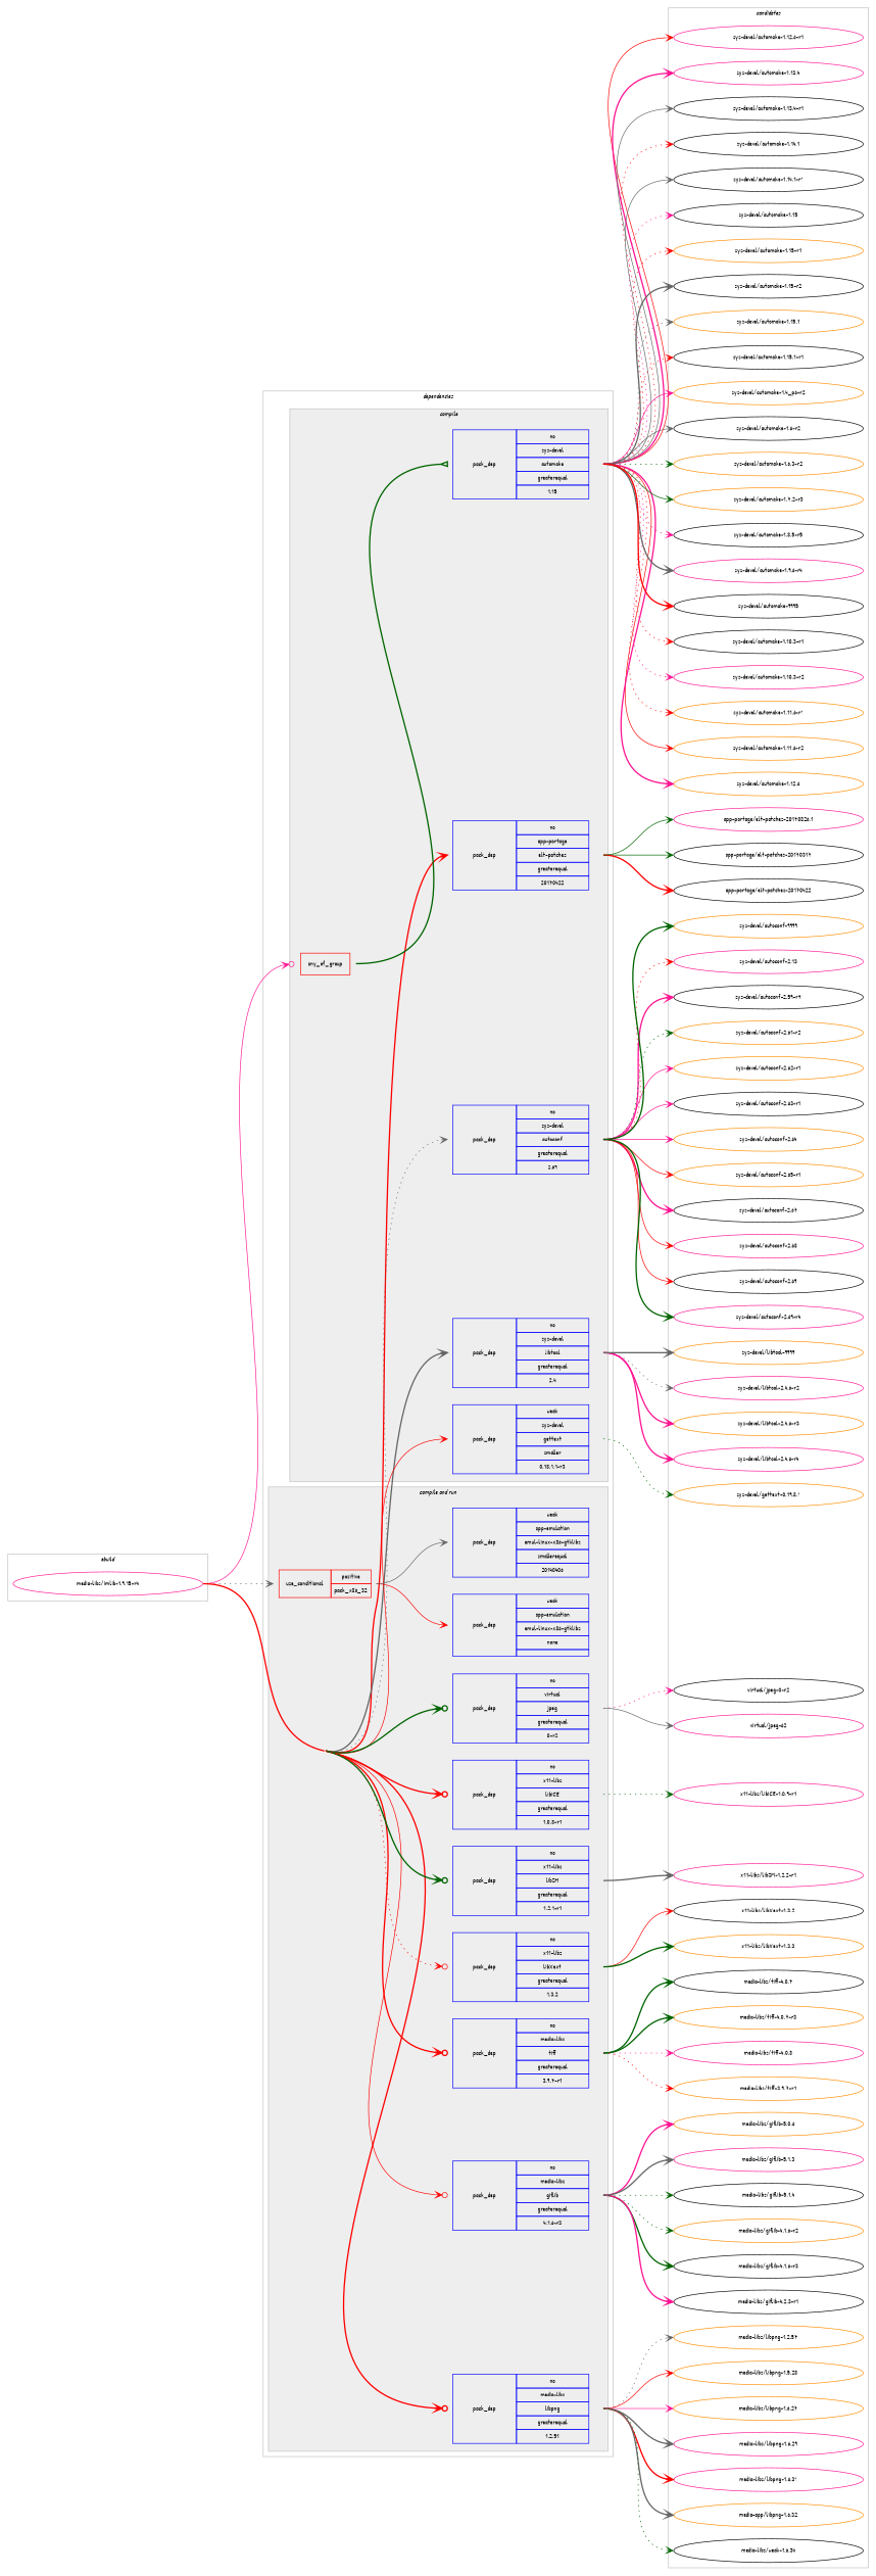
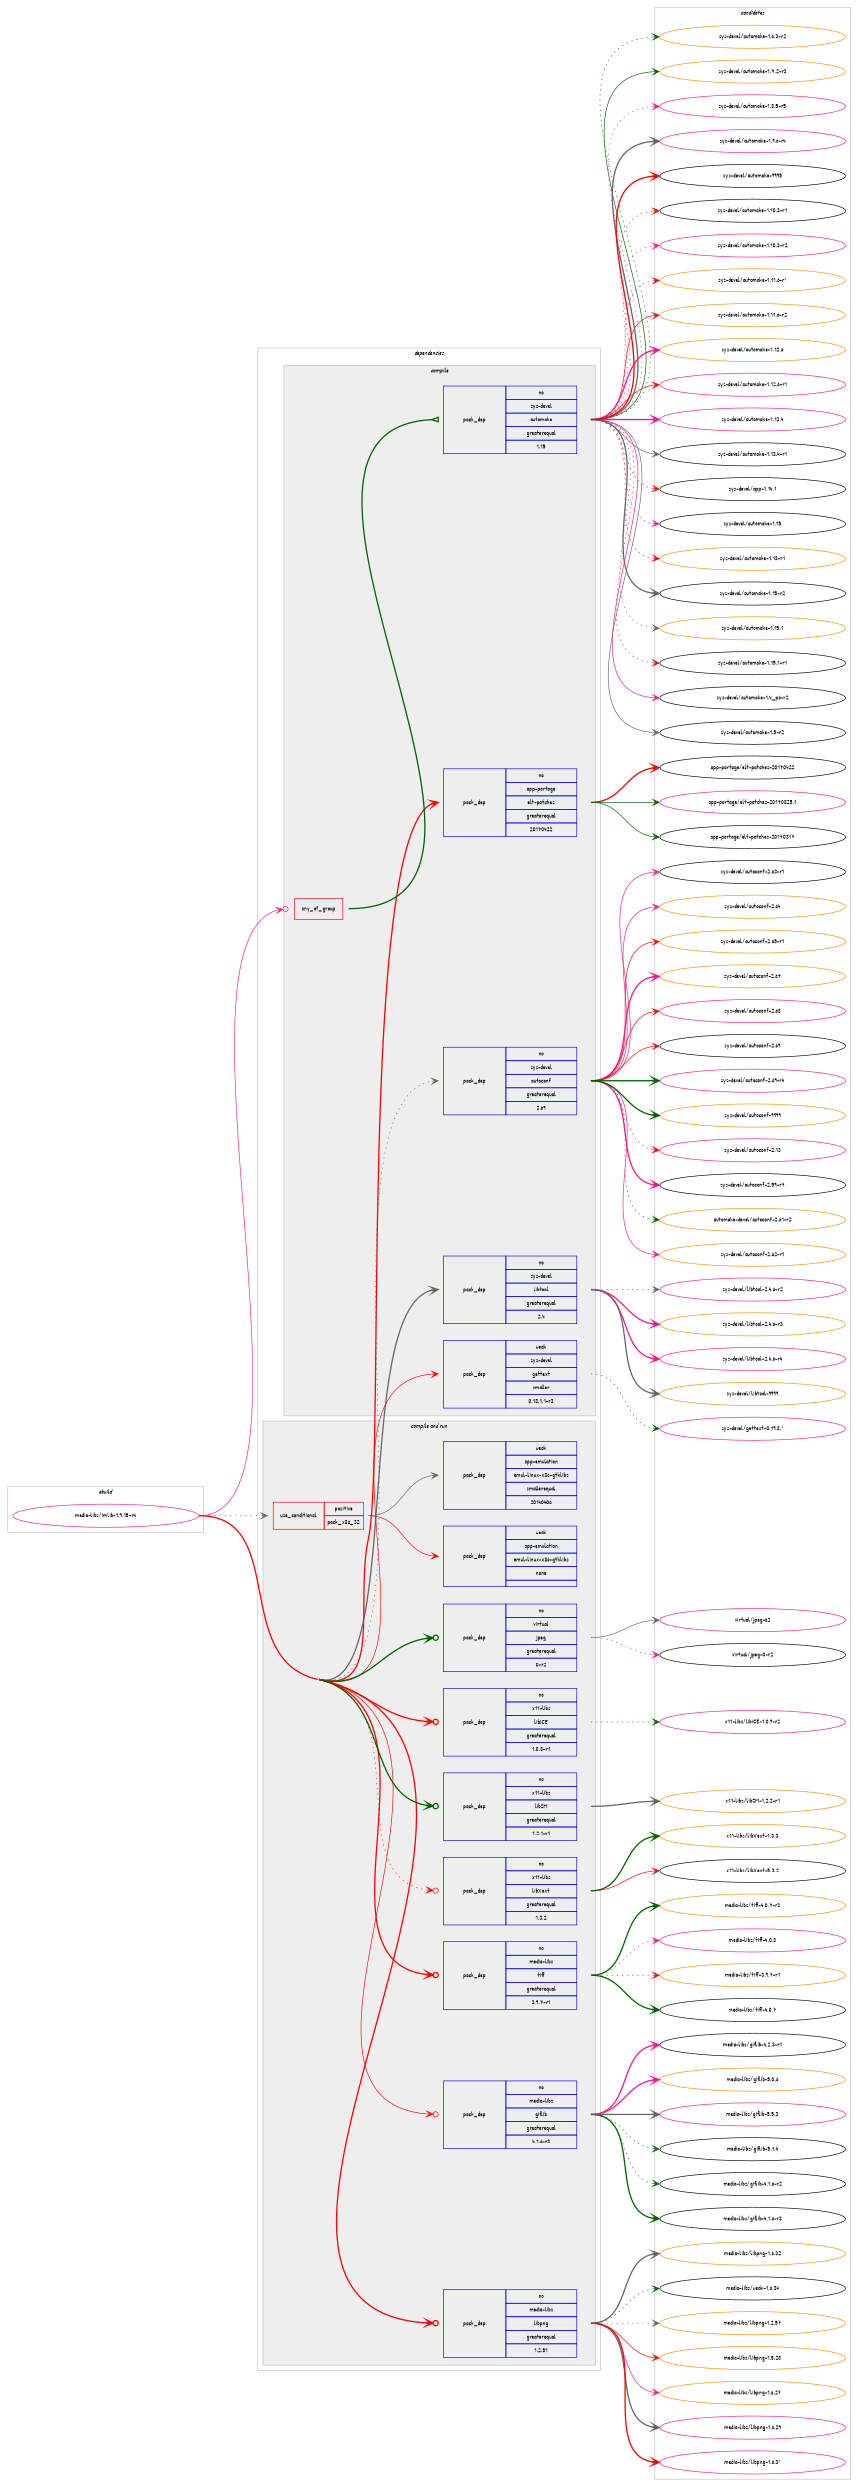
  digraph {
    compound=true
    concentrate=true
    fontname="Patrick Hand"
    fontsize=10
    newrank=true
    rankdir=LR
    ranksep=1.5
    node [color=darkorange fontname="Patrick Hand" fontsize=10]
    edge [arrowhead=vee color=red fontname="Patrick Hand" headport=w style=bold tailport=e weight=100]
    n1 [color=deeppink label="media-libs/imlib-1.9.15-r4" width=4]
    n2 [color=blue label=<<TABLE BORDER="0" CELLBORDER="1" CELLSPACING="0" CELLPADDING="4" WIDTH="220"><TR><TD ROWSPAN="6" CELLPADDING="30">pack_dep</TD></TR><TR><TD WIDTH="110">no</TD></TR><TR><TD>sys-devel</TD></TR><TR><TD>automake</TD></TR><TR><TD>greaterequal</TD></TR><TR><TD>1.15</TD></TR></TABLE>> shape=none]
    n3 [color=red label=<<TABLE BORDER="0" CELLBORDER="1" CELLSPACING="0" CELLPADDING="4"><TR><TD CELLPADDING="10">any_of_group</TD></TR></TABLE>> shape=none]
    n4 [color=blue label=<<TABLE BORDER="0" CELLBORDER="1" CELLSPACING="0" CELLPADDING="4" WIDTH="220"><TR><TD ROWSPAN="6" CELLPADDING="30">pack_dep</TD></TR><TR><TD WIDTH="110">no</TD></TR><TR><TD>app-portage</TD></TR><TR><TD>elt-patches</TD></TR><TR><TD>greaterequal</TD></TR><TR><TD>20170422</TD></TR></TABLE>> shape=none]
    n5 [color=blue label=<<TABLE BORDER="0" CELLBORDER="1" CELLSPACING="0" CELLPADDING="4" WIDTH="220"><TR><TD ROWSPAN="6" CELLPADDING="30">pack_dep</TD></TR><TR><TD WIDTH="110">no</TD></TR><TR><TD>sys-devel</TD></TR><TR><TD>autoconf</TD></TR><TR><TD>greaterequal</TD></TR><TR><TD>2.69</TD></TR></TABLE>> shape=none]
    n6 [color=blue label=<<TABLE BORDER="0" CELLBORDER="1" CELLSPACING="0" CELLPADDING="4" WIDTH="220"><TR><TD ROWSPAN="6" CELLPADDING="30">pack_dep</TD></TR><TR><TD WIDTH="110">no</TD></TR><TR><TD>sys-devel</TD></TR><TR><TD>libtool</TD></TR><TR><TD>greaterequal</TD></TR><TR><TD>2.4</TD></TR></TABLE>> shape=none]
    n7 [color=blue label=<<TABLE BORDER="0" CELLBORDER="1" CELLSPACING="0" CELLPADDING="4" WIDTH="220"><TR><TD ROWSPAN="6" CELLPADDING="30">pack_dep</TD></TR><TR><TD WIDTH="110">weak</TD></TR><TR><TD>sys-devel</TD></TR><TR><TD>gettext</TD></TR><TR><TD>smaller</TD></TR><TR><TD>0.18.1.1-r3</TD></TR></TABLE>> shape=none]
    n8 [color=blue label=<<TABLE BORDER="0" CELLBORDER="1" CELLSPACING="0" CELLPADDING="4" WIDTH="220"><TR><TD ROWSPAN="6" CELLPADDING="30">pack_dep</TD></TR><TR><TD WIDTH="110">weak</TD></TR><TR><TD>app-emulation</TD></TR><TR><TD>emul-linux-x86-gtklibs</TD></TR><TR><TD>none</TD></TR><TR><TD></TD></TR></TABLE>> shape=none]
    n9 [color=blue label=<<TABLE BORDER="0" CELLBORDER="1" CELLSPACING="0" CELLPADDING="4" WIDTH="220"><TR><TD ROWSPAN="6" CELLPADDING="30">pack_dep</TD></TR><TR><TD WIDTH="110">weak</TD></TR><TR><TD>app-emulation</TD></TR><TR><TD>emul-linux-x86-gtklibs</TD></TR><TR><TD>smallerequal</TD></TR><TR><TD>20140406</TD></TR></TABLE>> shape=none]
    n10 [color=red label=<<TABLE BORDER="0" CELLBORDER="1" CELLSPACING="0" CELLPADDING="4"><TR><TD ROWSPAN="3" CELLPADDING="10">use_conditional</TD></TR><TR><TD>positive</TD></TR><TR><TD>pack_x86_32</TD></TR></TABLE>> shape=none]
    n11 [color=blue label=<<TABLE BORDER="0" CELLBORDER="1" CELLSPACING="0" CELLPADDING="4" WIDTH="220"><TR><TD ROWSPAN="6" CELLPADDING="30">pack_dep</TD></TR><TR><TD WIDTH="110">no</TD></TR><TR><TD>media-libs</TD></TR><TR><TD>tiff</TD></TR><TR><TD>greaterequal</TD></TR><TR><TD>3.9.7-r1</TD></TR></TABLE>> shape=none]
    n12 [color=blue label=<<TABLE BORDER="0" CELLBORDER="1" CELLSPACING="0" CELLPADDING="4" WIDTH="220"><TR><TD ROWSPAN="6" CELLPADDING="30">pack_dep</TD></TR><TR><TD WIDTH="110">no</TD></TR><TR><TD>media-libs</TD></TR><TR><TD>giflib</TD></TR><TR><TD>greaterequal</TD></TR><TR><TD>4.1.6-r3</TD></TR></TABLE>> shape=none]
    n13 [color=blue label=<<TABLE BORDER="0" CELLBORDER="1" CELLSPACING="0" CELLPADDING="4" WIDTH="220"><TR><TD ROWSPAN="6" CELLPADDING="30">pack_dep</TD></TR><TR><TD WIDTH="110">no</TD></TR><TR><TD>media-libs</TD></TR><TR><TD>libpng</TD></TR><TR><TD>greaterequal</TD></TR><TR><TD>1.2.51</TD></TR></TABLE>> shape=none]
    n14 [color=blue label=<<TABLE BORDER="0" CELLBORDER="1" CELLSPACING="0" CELLPADDING="4" WIDTH="220"><TR><TD ROWSPAN="6" CELLPADDING="30">pack_dep</TD></TR><TR><TD WIDTH="110">no</TD></TR><TR><TD>virtual</TD></TR><TR><TD>jpeg</TD></TR><TR><TD>greaterequal</TD></TR><TR><TD>0-r2</TD></TR></TABLE>> shape=none]
    n15 [color=blue label=<<TABLE BORDER="0" CELLBORDER="1" CELLSPACING="0" CELLPADDING="4" WIDTH="220"><TR><TD ROWSPAN="6" CELLPADDING="30">pack_dep</TD></TR><TR><TD WIDTH="110">no</TD></TR><TR><TD>x11-libs</TD></TR><TR><TD>libICE</TD></TR><TR><TD>greaterequal</TD></TR><TR><TD>1.0.8-r1</TD></TR></TABLE>> shape=none]
    n16 [color=blue label=<<TABLE BORDER="0" CELLBORDER="1" CELLSPACING="0" CELLPADDING="4" WIDTH="220"><TR><TD ROWSPAN="6" CELLPADDING="30">pack_dep</TD></TR><TR><TD WIDTH="110">no</TD></TR><TR><TD>x11-libs</TD></TR><TR><TD>libSM</TD></TR><TR><TD>greaterequal</TD></TR><TR><TD>1.2.1-r1</TD></TR></TABLE>> shape=none]
    n17 [color=blue label=<<TABLE BORDER="0" CELLBORDER="1" CELLSPACING="0" CELLPADDING="4" WIDTH="220"><TR><TD ROWSPAN="6" CELLPADDING="30">pack_dep</TD></TR><TR><TD WIDTH="110">no</TD></TR><TR><TD>x11-libs</TD></TR><TR><TD>libXext</TD></TR><TR><TD>greaterequal</TD></TR><TR><TD>1.3.2</TD></TR></TABLE>> shape=none]
    n18 [color=black label="sys-devel/automake-1.10.3-r1" width=4]
    n19 [color=deeppink label="sys-devel/automake-1.10.3-r2" width=4]
    n20 [label="sys-devel/automake-1.11.6-r1" width=4]
    n21 [label="sys-devel/automake-1.11.6-r2" width=4]
    n22 [label="sys-devel/automake-1.12.6" width=4]
    n23 [color=deeppink label="sys-devel/automake-1.12.6-r1" width=4]
    n24 [color=deeppink label="sys-devel/automake-1.13.4" width=4]
    n25 [color=black label="sys-devel/automake-1.13.4-r1" width=4]
-   n26 [color=black label="sys-devel/automake-1.14.1" width=4]
-   n27 [color=black label="sys-devel/automake-1.14.1-r1" width=4]
+   n26 [color=black label="sys-devel/app-1.14.1" width=4]
    n28 [color=black label="sys-devel/automake-1.15" width=4]
-   n29 [label="sys-devel/automake-1.15-r1" width=4]
+   n29 [label="sys-devel/automake-1.18-r1" width=4]
    n30 [color=black label="sys-devel/automake-1.15-r2" width=4]
    n31 [label="sys-devel/automake-1.15.1" width=4]
    n32 [color=black label="sys-devel/automake-1.15.1-r1" width=4]
-   n33 [label="sys-devel/automake-1.4_p6-r2" width=4]
-   n34 [color=black label="sys-devel/automake-1.6-r2" width=4]
+   n33 [color=black label="sys-devel/automake-1.4_p6-r2" width=4]
+   n34 [color=black label="sys-devel/automake-1.5-r2" width=4]
    n35 [label="sys-devel/automake-1.6.3-r2" width=4]
    n36 [label="sys-devel/automake-1.7.2-r3" width=4]
-   n37 [color=black label="sys-devel/automake-1.8.5-r5" width=4]
+   n37 [color=deeppink label="sys-devel/automake-1.8.5-r5" width=4]
    n38 [color=deeppink label="sys-devel/automake-1.9.6-r4" width=4]
    n39 [color=black label="sys-devel/automake-9995" width=4]
    n40 [color=black label="app-portage/elt-patches-20170317" width=4]
    n41 [color=black label="app-portage/elt-patches-20170422" width=4]
-   n42 [color=deeppink label="app-portage/elt-patches-20170826.1" width=4]
+   n42 [color=deeppink label="app-portage/elt-patches-20170825.1" width=4]
    n43 [color=deeppink label="sys-devel/autoconf-2.13" width=4]
    n44 [color=black label="sys-devel/autoconf-2.59-r7" width=4]
-   n45 [label="sys-devel/autoconf-2.61-r2" width=4]
+   n45 [label="automake-devel/autoconf-2.61-r2" width=4]
    n46 [label="sys-devel/autoconf-2.62-r1" width=4]
    n47 [color=black label="sys-devel/autoconf-2.63-r1" width=4]
    n48 [label="sys-devel/autoconf-2.64" width=4]
    n49 [label="sys-devel/autoconf-2.65-r1" width=4]
-   n50 [color=black label="sys-devel/autoconf-2.67" width=4]
+   n50 [label="sys-devel/autoconf-2.67" width=4]
    n51 [color=deeppink label="sys-devel/autoconf-2.68" width=4]
    n52 [color=black label="sys-devel/autoconf-2.69" width=4]
    n53 [color=deeppink label="sys-devel/autoconf-2.69-r4" width=4]
    n54 [label="sys-devel/autoconf-9999" width=4]
    n55 [color=deeppink label="sys-devel/libtool-2.4.6-r2" width=4]
    n56 [label="sys-devel/libtool-2.4.6-r3" width=4]
    n57 [color=deeppink label="sys-devel/libtool-2.4.6-r4" width=4]
    n58 [label="sys-devel/libtool-9999" width=4]
-   n59 [label="sys-devel/gettext-0.19.8.1" width=4]
-   n60 [label="media-libs/giflib-4.1.6-r2" width=4]
+   n59 [color=deeppink label="sys-devel/gettext-0.19.8.1" width=4]
+   n60 [color=black label="media-libs/giflib-4.1.6-r2" width=4]
    n61 [color=black label="media-libs/giflib-4.1.6-r3" width=4]
    n62 [color=black label="media-libs/giflib-4.2.3-r1" width=4]
    n63 [label="media-libs/giflib-5.0.6" width=4]
-   n64 [color=deeppink label="media-libs/giflib-5.1.3" width=4]
+   n64 [color=deeppink label="media-libs/giflib-5.5.3" width=4]
    n65 [color=black label="media-libs/giflib-5.1.4" width=4]
    n66 [label="media-libs/libpng-1.2.57" width=4]
    n67 [label="media-libs/libpng-1.5.28" width=4]
    n68 [label="media-libs/libpng-1.6.27" width=4]
    n69 [color=deeppink label="media-libs/libpng-1.6.29" width=4]
    n70 [color=deeppink label="media-libs/libpng-1.6.31" width=4]
-   n71 [label="media-app/libpng-1.6.32" width=4]
+   n71 [label="media-libs/libpng-1.6.32" width=4]
    n72 [color=black label="media-libs/weak-1.6.34" width=4]
    n73 [label="media-libs/tiff-3.9.7-r1" width=4]
    n74 [color=black label="media-libs/tiff-4.0.7" width=4]
    n75 [label="media-libs/tiff-4.0.7-r3" width=4]
    n76 [color=deeppink label="media-libs/tiff-4.0.8" width=4]
    n77 [color=black label="virtual/jpeg-0-r2" width=4]
    n78 [color=deeppink label="virtual/jpeg-62" width=4]
-   n79 [color=deeppink label="x11-libs/libICE-1.0.9-r1" width=4]
-   n80 [color=deeppink label="x11-libs/libSM-1.2.2-r1" width=4]
-   n81 [color=black label="x11-libs/libXext-1.3.2" width=4]
+   n79 [color=deeppink label="x11-libs/libICE-1.0.9-r2" width=4]
+   n80 [label="x11-libs/libSM-1.2.2-r1" width=4]
+   n81 [color=black label="x11-libs/libXext-5.3.2" width=4]
    n82 [label="x11-libs/libXext-1.3.3" width=4]
    subgraph cluster_1 {
      color=gray
      label=<<i>ebuild</i>>
      rank=same
      n1
    }
    subgraph cluster_2 {
      color=gray
      label=<<i>dependencies</i>>
      subgraph cluster_3 {
        color=gray
        fillcolor="#eeeeee"
        label=<<i>compile</i>>
        style=filled
        subgraph sub_4 {
          color=gray
          fillcolor="#eeeeee"
          label=<<i>compile</i>>
          style=filled
          n3
          subgraph sub_5 {
            color=gray
            fillcolor="#eeeeee"
            label=<<i>compile</i>>
            style=filled
            n2
          }
        }
        subgraph sub_6 {
          color=gray
          fillcolor="#eeeeee"
          label=<<i>compile</i>>
          style=filled
          n4
        }
        subgraph sub_7 {
          color=gray
          fillcolor="#eeeeee"
          label=<<i>compile</i>>
          style=filled
          n5
        }
        subgraph sub_8 {
          color=gray
          fillcolor="#eeeeee"
          label=<<i>compile</i>>
          style=filled
          n6
        }
        subgraph sub_9 {
          color=gray
          fillcolor="#eeeeee"
          label=<<i>compile</i>>
          style=filled
          n7
        }
      }
      subgraph cluster_10 {
        color=gray
        fillcolor="#eeeeee"
        label=<<i>compile and run</i>>
        style=filled
        subgraph sub_11 {
          color=gray
          fillcolor="#eeeeee"
          label=<<i>compile and run</i>>
          style=filled
          n10
          subgraph sub_12 {
            color=gray
            fillcolor="#eeeeee"
            label=<<i>compile and run</i>>
            style=filled
            n8
          }
          subgraph sub_13 {
            color=gray
            fillcolor="#eeeeee"
            label=<<i>compile and run</i>>
            style=filled
            n9
          }
        }
        subgraph sub_14 {
          color=gray
          fillcolor="#eeeeee"
          label=<<i>compile and run</i>>
          style=filled
          n11
        }
        subgraph sub_15 {
          color=gray
          fillcolor="#eeeeee"
          label=<<i>compile and run</i>>
          style=filled
          n12
        }
        subgraph sub_16 {
          color=gray
          fillcolor="#eeeeee"
          label=<<i>compile and run</i>>
          style=filled
          n13
        }
        subgraph sub_17 {
          color=gray
          fillcolor="#eeeeee"
          label=<<i>compile and run</i>>
          style=filled
          n14
        }
        subgraph sub_18 {
          color=gray
          fillcolor="#eeeeee"
          label=<<i>compile and run</i>>
          style=filled
          n15
        }
        subgraph sub_19 {
          color=gray
          fillcolor="#eeeeee"
          label=<<i>compile and run</i>>
          style=filled
          n16
        }
        subgraph sub_20 {
          color=gray
          fillcolor="#eeeeee"
          label=<<i>compile and run</i>>
          style=filled
          n17
        }
      }
      subgraph cluster_21 {
        color=gray
        fillcolor="#eeeeee"
        label=<<i>run</i>>
        style=filled
      }
    }
    subgraph cluster_22 {
      color=gray
      label=<<i>candidates</i>>
      rank=same
      subgraph sub_23 {
        color=black
        label=<<i>candidates</i>>
        nodesep=1
        rank=same
        n18
        n19
        n20
        n21
        n22
        n23
        n24
        n25
        n26
-       n27
        n28
        n29
        n30
        n31
        n32
        n33
        n34
        n35
        n36
        n37
        n38
        n39
      }
      subgraph sub_24 {
        color=black
        label=<<i>candidates</i>>
        nodesep=1
        rank=same
        n40
        n41
        n42
      }
      subgraph sub_25 {
        color=black
        label=<<i>candidates</i>>
        nodesep=1
        rank=same
        n43
        n44
        n45
        n46
        n47
        n48
        n49
        n50
        n51
        n52
        n53
        n54
      }
      subgraph sub_26 {
        color=black
        label=<<i>candidates</i>>
        nodesep=1
        rank=same
        n55
        n56
        n57
        n58
      }
      subgraph sub_27 {
        color=black
        label=<<i>candidates</i>>
        nodesep=1
        rank=same
        n59
      }
      subgraph sub_28 {
        color=black
        label=<<i>candidates</i>>
        nodesep=1
        rank=same
      }
      subgraph sub_29 {
        color=black
        label=<<i>candidates</i>>
        nodesep=1
        rank=same
      }
      subgraph sub_30 {
        color=black
        label=<<i>candidates</i>>
        nodesep=1
        rank=same
        n60
        n61
        n62
        n63
        n64
        n65
      }
      subgraph sub_31 {
        color=black
        label=<<i>candidates</i>>
        nodesep=1
        rank=same
        n66
        n67
        n68
        n69
        n70
        n71
        n72
      }
      subgraph sub_32 {
        color=black
        label=<<i>candidates</i>>
        nodesep=1
        rank=same
        n73
        n74
        n75
        n76
      }
      subgraph sub_33 {
        color=black
        label=<<i>candidates</i>>
        nodesep=1
        rank=same
        n77
        n78
      }
      subgraph sub_34 {
        color=black
        label=<<i>candidates</i>>
        nodesep=1
        rank=same
        n79
      }
      subgraph sub_35 {
        color=black
        label=<<i>candidates</i>>
        nodesep=1
        rank=same
        n80
      }
      subgraph sub_36 {
        color=black
        label=<<i>candidates</i>>
        nodesep=1
        rank=same
        n81
        n82
      }
    }
    n1 -> n3 [arrowhead=odotvee color=deeppink style=solid weight=20]
    n1 -> n4 [weight=20]
    n1 -> n5 [color=gray40 style=dotted weight=20]
    n1 -> n6 [color=gray40 weight=20]
    n1 -> n7 [style=solid weight=20]
    n1 -> n10 [color=gray40 style=dotted weight=20]
    n1 -> n11 [arrowhead=odotvee weight=20]
    n1 -> n12 [arrowhead=odotvee style=solid weight=20]
    n1 -> n13 [arrowhead=odotvee weight=20]
    n1 -> n14 [arrowhead=odotvee color=darkgreen weight=20]
    n1 -> n15 [arrowhead=odotvee weight=20]
    n1 -> n16 [arrowhead=odotvee color=darkgreen weight=20]
    n1 -> n17 [arrowhead=odotvee style=dotted weight=20]
    n2 -> n18 [style=dotted]
    n2 -> n19 [color=deeppink style=dotted]
    n2 -> n20 [style=dotted]
    n2 -> n21 [style=solid]
    n2 -> n22 [color=deeppink]
    n2 -> n23 [style=solid]
    n2 -> n24 [color=deeppink]
    n2 -> n25 [color=gray40 style=solid]
    n2 -> n26 [style=dotted]
-   n2 -> n27 [color=gray40 style=solid]
    n2 -> n28 [color=deeppink style=dotted]
    n2 -> n29 [style=dotted]
    n2 -> n30 [color=gray40]
    n2 -> n31 [color=gray40 style=dotted]
    n2 -> n32 [style=dotted]
    n2 -> n33 [color=deeppink style=solid]
    n2 -> n34 [color=gray40 style=solid]
    n2 -> n35 [color=darkgreen style=dotted]
    n2 -> n36 [color=darkgreen style=solid]
    n2 -> n37 [color=deeppink style=dotted]
    n2 -> n38 [color=gray40]
    n2 -> n39
    n3 -> n2 [arrowhead=oinv color=darkgreen weight=20]
    n4 -> n40 [color=darkgreen style=solid]
    n4 -> n41
    n4 -> n42 [color=darkgreen style=solid]
    n5 -> n43 [style=dotted]
    n5 -> n44 [color=deeppink]
    n5 -> n45 [color=darkgreen style=dotted]
    n5 -> n46 [color=deeppink style=solid]
    n5 -> n47 [color=deeppink style=solid]
    n5 -> n48 [color=deeppink style=solid]
    n5 -> n49 [style=solid]
    n5 -> n50 [color=deeppink]
    n5 -> n51 [style=solid]
    n5 -> n52 [style=solid]
    n5 -> n53 [color=darkgreen]
    n5 -> n54 [color=darkgreen]
    n6 -> n55 [color=gray40 style=dotted]
    n6 -> n56 [color=deeppink]
    n6 -> n57 [color=deeppink]
    n6 -> n58 [color=gray40]
    n7 -> n59 [color=darkgreen style=dotted]
    n10 -> n8 [style=solid weight=20]
    n10 -> n9 [color=gray40 style=solid weight=20]
    n11 -> n73 [style=dotted]
    n11 -> n74 [color=darkgreen]
    n11 -> n75 [color=darkgreen]
    n11 -> n76 [color=deeppink style=dotted]
    n12 -> n60 [color=darkgreen style=dotted]
    n12 -> n61 [color=darkgreen]
    n12 -> n62 [color=deeppink]
    n12 -> n63 [color=deeppink]
    n12 -> n64 [color=gray40]
    n12 -> n65 [color=darkgreen style=dotted]
    n13 -> n66 [color=gray40 style=dotted]
    n13 -> n67 [style=solid]
    n13 -> n68 [color=deeppink style=solid]
    n13 -> n69 [color=gray40]
    n13 -> n70
    n13 -> n71 [color=gray40]
    n13 -> n72 [color=darkgreen style=dotted]
    n14 -> n77 [color=deeppink style=dotted]
    n14 -> n78 [color=gray40 style=solid]
    n15 -> n79 [color=darkgreen style=dotted]
    n16 -> n80 [color=gray40]
    n17 -> n81 [style=solid]
    n17 -> n82 [color=darkgreen]
  }
